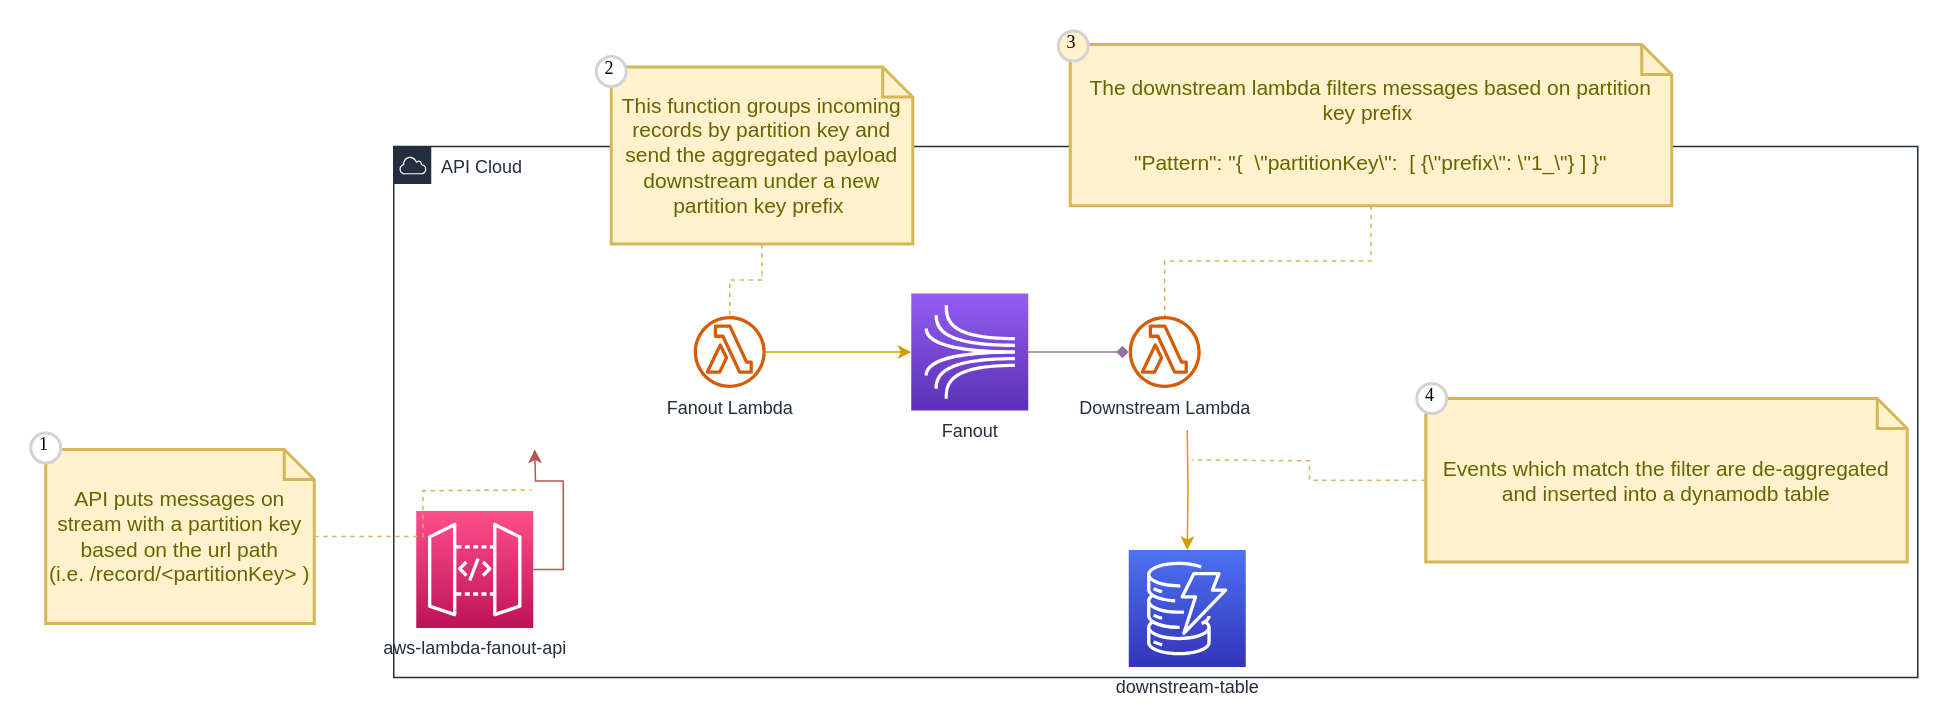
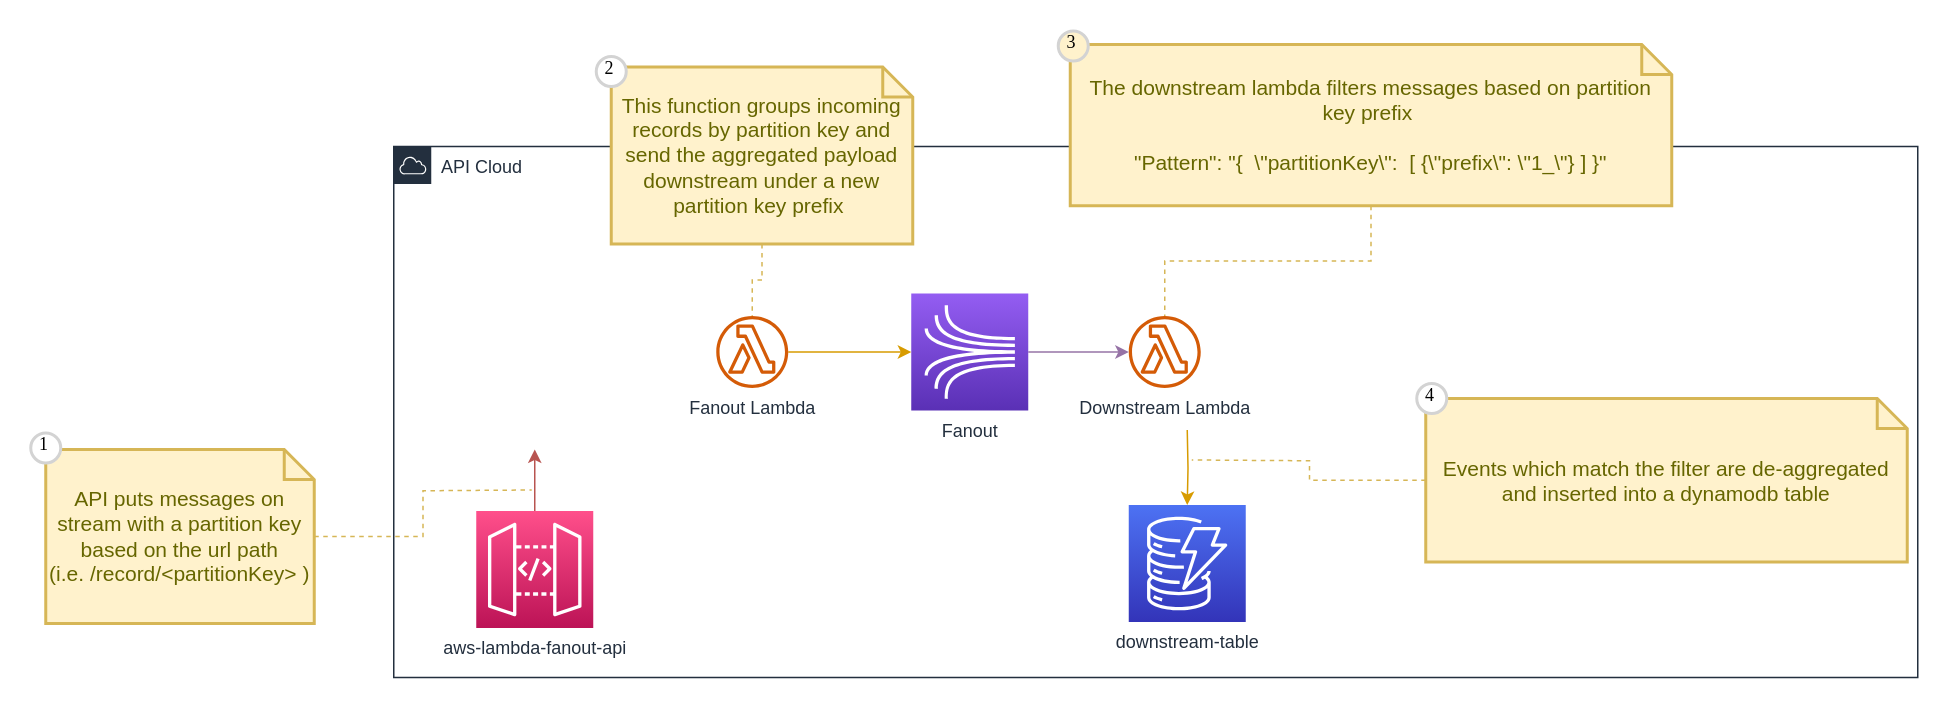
  <mxCell id="0" />
  <mxCell id="1" parent="0" />
  <mxCell id="2" value="API Cloud" style="points=[[0,0],[0.25,0],[0.5,0],[0.75,0],[1,0],[1,0.25],[1,0.5],[1,0.75],[1,1],[0.75,1],[0.5,1],[0.25,1],[0,1],[0,0.75],[0,0.5],[0,0.25]];outlineConnect=0;gradientColor=none;html=1;whiteSpace=wrap;fontSize=12;fontStyle=0;container=1;pointerEvents=0;collapsible=0;recursiveResize=0;shape=mxgraph.aws4.group;grIcon=mxgraph.aws4.group_aws_cloud;strokeColor=#232F3E;fillColor=none;verticalAlign=top;align=left;spacingLeft=30;fontColor=#232F3E;dashed=0;" parent="1" vertex="1"><mxGeometry x="262" y="97" width="1016" height="354" as="geometry" /></mxCell>
  <mxCell id="3" style="edgeStyle=orthogonalEdgeStyle;rounded=0;orthogonalLoop=1;jettySize=auto;html=1;fillColor=#f8cecc;strokeColor=#b85450;" parent="2" source="4" edge="1"><mxGeometry relative="1" as="geometry"><mxPoint x="94" y="202" as="targetPoint" /></mxGeometry></mxCell>
- <mxCell id="4" value="aws-lambda-fanout-api" style="sketch=0;points=[[0,0,0],[0.25,0,0],[0.5,0,0],[0.75,0,0],[1,0,0],[0,1,0],[0.25,1,0],[0.5,1,0],[0.75,1,0],[1,1,0],[0,0.25,0],[0,0.5,0],[0,0.75,0],[1,0.25,0],[1,0.5,0],[1,0.75,0]];outlineConnect=0;fontColor=#232F3E;gradientColor=#FF4F8B;gradientDirection=north;fillColor=#BC1356;strokeColor=#ffffff;dashed=0;verticalLabelPosition=bottom;verticalAlign=top;align=center;html=1;fontSize=12;fontStyle=0;aspect=fixed;shape=mxgraph.aws4.resourceIcon;resIcon=mxgraph.aws4.api_gateway;" parent="2" vertex="1"><mxGeometry x="15" y="243" width="78" height="78" as="geometry" /></mxCell>
+ <mxCell id="4" value="aws-lambda-fanout-api" style="sketch=0;points=[[0,0,0],[0.25,0,0],[0.5,0,0],[0.75,0,0],[1,0,0],[0,1,0],[0.25,1,0],[0.5,1,0],[0.75,1,0],[1,1,0],[0,0.25,0],[0,0.5,0],[0,0.75,0],[1,0.25,0],[1,0.5,0],[1,0.75,0]];outlineConnect=0;fontColor=#232F3E;gradientColor=#FF4F8B;gradientDirection=north;fillColor=#BC1356;strokeColor=#ffffff;dashed=0;verticalLabelPosition=bottom;verticalAlign=top;align=center;html=1;fontSize=12;fontStyle=0;aspect=fixed;shape=mxgraph.aws4.resourceIcon;resIcon=mxgraph.aws4.api_gateway;" parent="2" vertex="1"><mxGeometry x="55" y="243" width="78" height="78" as="geometry" /></mxCell>
  <mxCell id="5" style="edgeStyle=orthogonalEdgeStyle;rounded=0;orthogonalLoop=1;jettySize=auto;html=1;fillColor=#ffe6cc;strokeColor=#d79b00;" parent="2" source="6" target="8" edge="1"><mxGeometry relative="1" as="geometry" /></mxCell>
- <mxCell id="6" value="Fanout Lambda" style="sketch=0;outlineConnect=0;fontColor=#232F3E;gradientColor=none;fillColor=#D45B07;strokeColor=none;dashed=0;verticalLabelPosition=bottom;verticalAlign=top;align=center;html=1;fontSize=12;fontStyle=0;aspect=fixed;pointerEvents=1;shape=mxgraph.aws4.lambda_function;" parent="2" vertex="1"><mxGeometry x="200" y="113" width="48" height="48" as="geometry" /></mxCell>
- <mxCell id="7" style="edgeStyle=orthogonalEdgeStyle;rounded=0;orthogonalLoop=1;jettySize=auto;html=1;fillColor=#e1d5e7;strokeColor=#9673a6;endArrow=diamond;" parent="2" source="8" target="10" edge="1"><mxGeometry relative="1" as="geometry" /></mxCell>
+ <mxCell id="6" value="Fanout Lambda" style="sketch=0;outlineConnect=0;fontColor=#232F3E;gradientColor=none;fillColor=#D45B07;strokeColor=none;dashed=0;verticalLabelPosition=bottom;verticalAlign=top;align=center;html=1;fontSize=12;fontStyle=0;aspect=fixed;pointerEvents=1;shape=mxgraph.aws4.lambda_function;" parent="2" vertex="1"><mxGeometry x="215" y="113" width="48" height="48" as="geometry" /></mxCell>
+ <mxCell id="7" style="edgeStyle=orthogonalEdgeStyle;rounded=0;orthogonalLoop=1;jettySize=auto;html=1;fillColor=#e1d5e7;strokeColor=#9673a6;" parent="2" source="8" target="10" edge="1"><mxGeometry relative="1" as="geometry" /></mxCell>
  <mxCell id="8" value="Fanout" style="sketch=0;points=[[0,0,0],[0.25,0,0],[0.5,0,0],[0.75,0,0],[1,0,0],[0,1,0],[0.25,1,0],[0.5,1,0],[0.75,1,0],[1,1,0],[0,0.25,0],[0,0.5,0],[0,0.75,0],[1,0.25,0],[1,0.5,0],[1,0.75,0]];outlineConnect=0;fontColor=#232F3E;gradientColor=#945DF2;gradientDirection=north;fillColor=#5A30B5;strokeColor=#ffffff;dashed=0;verticalLabelPosition=bottom;verticalAlign=top;align=center;html=1;fontSize=12;fontStyle=0;aspect=fixed;shape=mxgraph.aws4.resourceIcon;resIcon=mxgraph.aws4.kinesis;" parent="2" vertex="1"><mxGeometry x="345" y="98" width="78" height="78" as="geometry" /></mxCell>
  <mxCell id="9" style="edgeStyle=orthogonalEdgeStyle;rounded=0;orthogonalLoop=1;jettySize=auto;html=1;fillColor=#ffe6cc;strokeColor=#d79b00;" parent="2" target="11" edge="1"><mxGeometry relative="1" as="geometry"><mxPoint x="529" y="189" as="sourcePoint" /></mxGeometry></mxCell>
  <mxCell id="10" value="Downstream Lambda" style="sketch=0;outlineConnect=0;fontColor=#232F3E;gradientColor=none;fillColor=#D45B07;strokeColor=none;dashed=0;verticalLabelPosition=bottom;verticalAlign=top;align=center;html=1;fontSize=12;fontStyle=0;aspect=fixed;pointerEvents=1;shape=mxgraph.aws4.lambda_function;" parent="2" vertex="1"><mxGeometry x="490" y="113" width="48" height="48" as="geometry" /></mxCell>
- <mxCell id="11" value="downstream-table" style="sketch=0;points=[[0,0,0],[0.25,0,0],[0.5,0,0],[0.75,0,0],[1,0,0],[0,1,0],[0.25,1,0],[0.5,1,0],[0.75,1,0],[1,1,0],[0,0.25,0],[0,0.5,0],[0,0.75,0],[1,0.25,0],[1,0.5,0],[1,0.75,0]];outlineConnect=0;fontColor=#232F3E;gradientColor=#4D72F3;gradientDirection=north;fillColor=#3334B9;strokeColor=#ffffff;dashed=0;verticalLabelPosition=bottom;verticalAlign=top;align=center;html=1;fontSize=12;fontStyle=0;aspect=fixed;shape=mxgraph.aws4.resourceIcon;resIcon=mxgraph.aws4.dynamodb;" parent="2" vertex="1"><mxGeometry x="490" y="269" width="78" height="78" as="geometry" /></mxCell>
+ <mxCell id="11" value="downstream-table" style="sketch=0;points=[[0,0,0],[0.25,0,0],[0.5,0,0],[0.75,0,0],[1,0,0],[0,1,0],[0.25,1,0],[0.5,1,0],[0.75,1,0],[1,1,0],[0,0.25,0],[0,0.5,0],[0,0.75,0],[1,0.25,0],[1,0.5,0],[1,0.75,0]];outlineConnect=0;fontColor=#232F3E;gradientColor=#4D72F3;gradientDirection=north;fillColor=#3334B9;strokeColor=#ffffff;dashed=0;verticalLabelPosition=bottom;verticalAlign=top;align=center;html=1;fontSize=12;fontStyle=0;aspect=fixed;shape=mxgraph.aws4.resourceIcon;resIcon=mxgraph.aws4.dynamodb;" parent="2" vertex="1"><mxGeometry x="490" y="239" width="78" height="78" as="geometry" /></mxCell>
  <mxCell id="12" style="edgeStyle=orthogonalEdgeStyle;rounded=0;orthogonalLoop=1;jettySize=auto;html=1;dashed=1;endArrow=none;endFill=0;fillColor=#fff2cc;strokeColor=#d6b656;" edge="1" parent="2" source="13" target="6"><mxGeometry relative="1" as="geometry" /></mxCell>
  <mxCell id="13" value="This function groups incoming records by partition key and send the aggregated payload downstream under a new partition key prefix&amp;nbsp;" style="shape=note;strokeWidth=2;fontSize=14;size=20;whiteSpace=wrap;html=1;fillColor=#fff2cc;strokeColor=#d6b656;fontColor=#666600;" vertex="1" parent="2"><mxGeometry x="145" y="-53" width="201" height="118" as="geometry" /></mxCell>
  <mxCell id="14" style="edgeStyle=orthogonalEdgeStyle;rounded=0;orthogonalLoop=1;jettySize=auto;html=1;dashed=1;endArrow=none;endFill=0;fillColor=#fff2cc;strokeColor=#d6b656;" edge="1" parent="2" source="15" target="10"><mxGeometry relative="1" as="geometry" /></mxCell>
  <mxCell id="15" value="The downstream lambda filters messages based on partition key prefix&amp;nbsp;&lt;br&gt;&lt;span&gt;&lt;br&gt;&quot;Pattern&quot;: &quot;{&amp;nbsp; \&quot;partitionKey\&quot;:&amp;nbsp; [ {\&quot;prefix\&quot;: \&quot;1_\&quot;} ] }&quot;&lt;br&gt;&lt;/span&gt;" style="shape=note;strokeWidth=2;fontSize=14;size=20;whiteSpace=wrap;html=1;fillColor=#fff2cc;strokeColor=#d6b656;fontColor=#666600;" vertex="1" parent="2"><mxGeometry x="451" y="-68" width="401" height="107.5" as="geometry" /></mxCell>
  <mxCell id="16" value="Events which match the filter are de-aggregated and inserted into a dynamodb table" style="shape=note;strokeWidth=2;fontSize=14;size=20;whiteSpace=wrap;html=1;fillColor=#fff2cc;strokeColor=#d6b656;fontColor=#666600;" vertex="1" parent="2"><mxGeometry x="688" y="168" width="321" height="109" as="geometry" /></mxCell>
  <mxCell id="17" value="4" style="ellipse;whiteSpace=wrap;html=1;aspect=fixed;strokeWidth=2;fontFamily=Tahoma;spacingBottom=4;spacingRight=2;strokeColor=#d3d3d3;" vertex="1" parent="2"><mxGeometry x="682" y="158" width="20" height="20" as="geometry" /></mxCell>
  <mxCell id="18" style="edgeStyle=orthogonalEdgeStyle;rounded=0;orthogonalLoop=1;jettySize=auto;html=1;dashed=1;endArrow=none;endFill=0;fillColor=#fff2cc;strokeColor=#d6b656;" edge="1" parent="1" source="19"><mxGeometry relative="1" as="geometry"><mxPoint x="354" y="326" as="targetPoint" /></mxGeometry></mxCell>
  <mxCell id="19" value="API puts messages on stream with a partition key based on the url path&lt;br&gt;(i.e. /record/&amp;lt;partitionKey&amp;gt; )" style="shape=note;strokeWidth=2;fontSize=14;size=20;whiteSpace=wrap;html=1;fillColor=#fff2cc;strokeColor=#d6b656;fontColor=#666600;" vertex="1" parent="1"><mxGeometry x="30" y="299" width="179" height="116" as="geometry" /></mxCell>
  <mxCell id="20" value="1" style="ellipse;whiteSpace=wrap;html=1;aspect=fixed;strokeWidth=2;fontFamily=Tahoma;spacingBottom=4;spacingRight=2;strokeColor=#d3d3d3;" vertex="1" parent="1"><mxGeometry x="20" y="288" width="20" height="20" as="geometry" /></mxCell>
  <mxCell id="21" value="2" style="ellipse;whiteSpace=wrap;html=1;aspect=fixed;strokeWidth=2;fontFamily=Tahoma;spacingBottom=4;spacingRight=2;strokeColor=#d3d3d3;" vertex="1" parent="1"><mxGeometry x="397" y="37" width="20" height="20" as="geometry" /></mxCell>
  <mxCell id="22" value="3" style="ellipse;whiteSpace=wrap;html=1;aspect=fixed;strokeWidth=2;fontFamily=Tahoma;spacingBottom=4;spacingRight=2;strokeColor=#d3d3d3;fillColor=#fff2cc;" vertex="1" parent="1"><mxGeometry x="705" y="20" width="20" height="20" as="geometry" /></mxCell>
  <mxCell id="23" style="edgeStyle=orthogonalEdgeStyle;rounded=0;orthogonalLoop=1;jettySize=auto;html=1;dashed=1;endArrow=none;endFill=0;fillColor=#fff2cc;strokeColor=#d6b656;" edge="1" parent="1" source="16"><mxGeometry relative="1" as="geometry"><mxPoint x="794" y="306" as="targetPoint" /></mxGeometry></mxCell>
